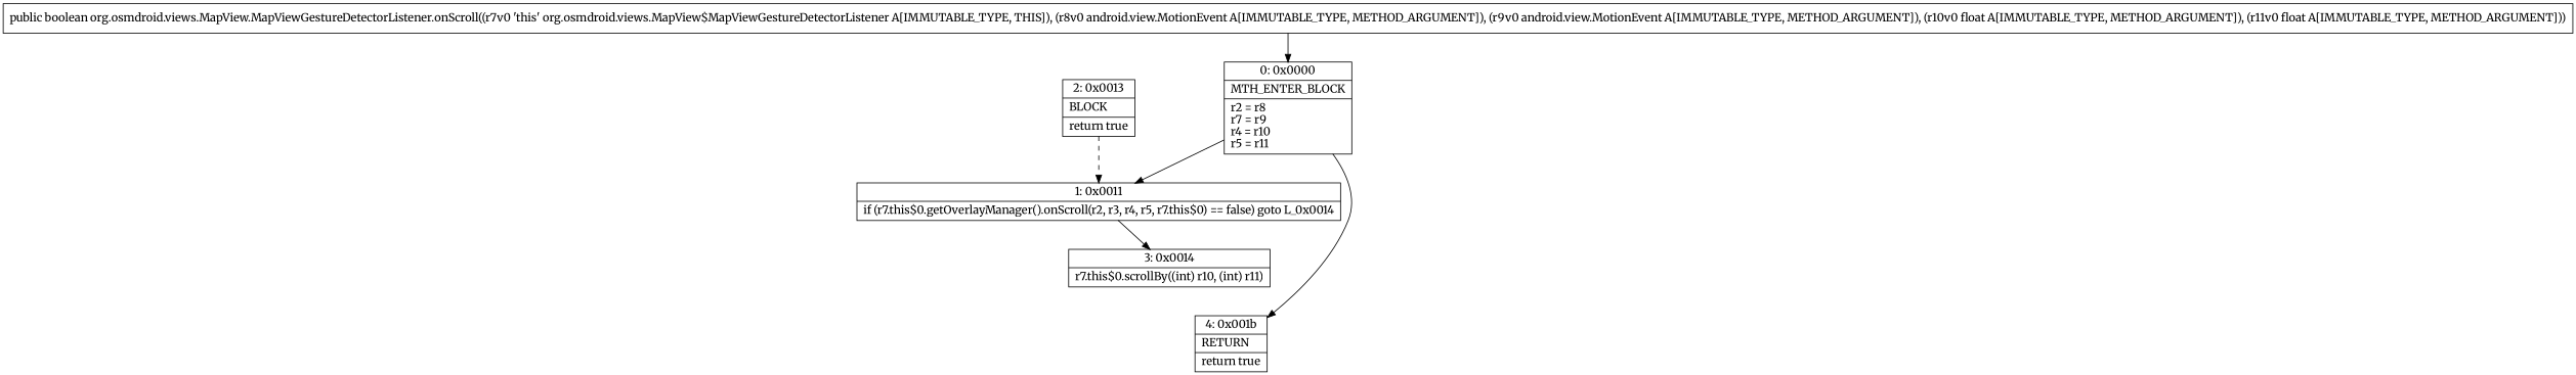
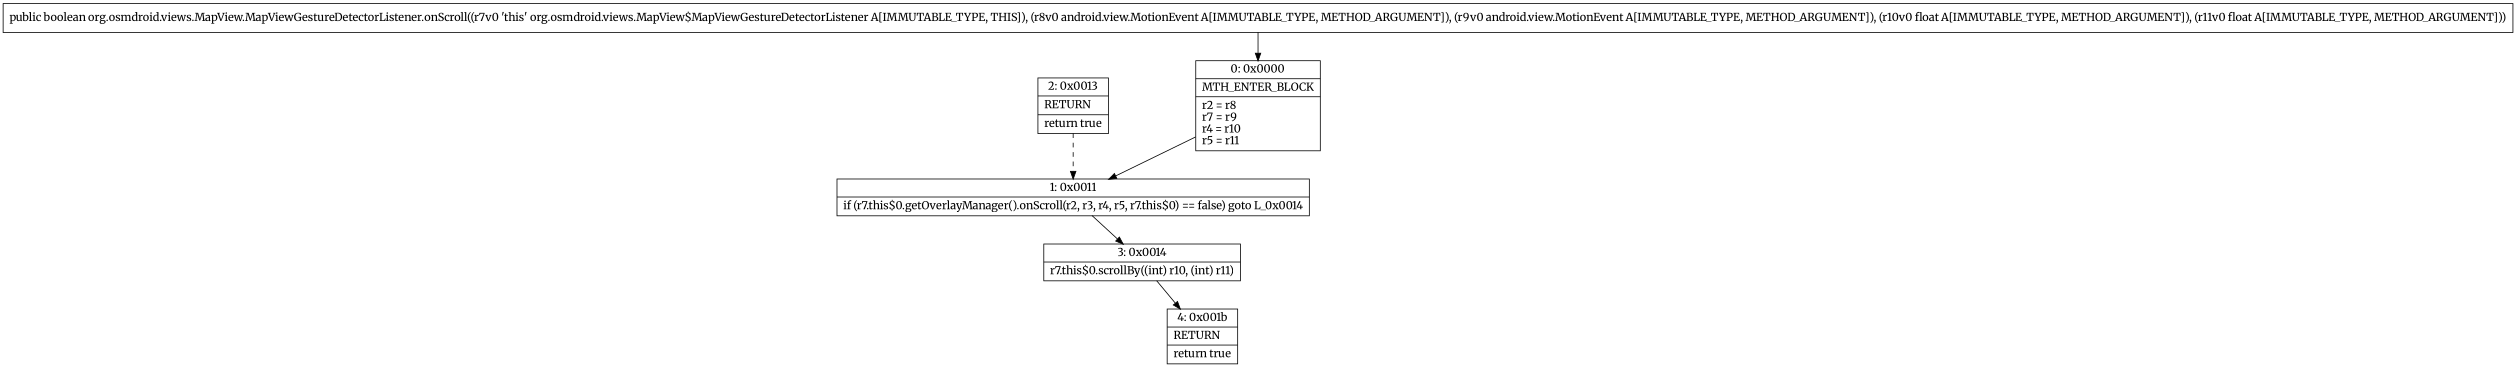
  digraph {
    fontname=Merriweather
    node [fontname=Merriweather shape=record]
    edge [fontname=Merriweather]
    n1 [label="{0\:\ 0x0000|MTH_ENTER_BLOCK\l|r2 = r8\lr7 = r9\lr4 = r10\lr5 = r11\l}"]
    n2 [label="{1\:\ 0x0011|if (r7.this$0.getOverlayManager().onScroll(r2, r3, r4, r5, r7.this$0) == false) goto L_0x0014\l}"]
    n3 [label="{3\:\ 0x0014|r7.this$0.scrollBy((int) r10, (int) r11)\l}"]
-   n4 [label="{2\:\ 0x0013|BLOCK\l|return true\l}"]
+   n4 [label="{2\:\ 0x0013|RETURN\l|return true\l}"]
    n5 [label="{4\:\ 0x001b|RETURN\l|return true\l}"]
    n6 [label="{public boolean org.osmdroid.views.MapView.MapViewGestureDetectorListener.onScroll((r7v0 'this' org.osmdroid.views.MapView$MapViewGestureDetectorListener A[IMMUTABLE_TYPE, THIS]), (r8v0 android.view.MotionEvent A[IMMUTABLE_TYPE, METHOD_ARGUMENT]), (r9v0 android.view.MotionEvent A[IMMUTABLE_TYPE, METHOD_ARGUMENT]), (r10v0 float A[IMMUTABLE_TYPE, METHOD_ARGUMENT]), (r11v0 float A[IMMUTABLE_TYPE, METHOD_ARGUMENT])) }"]
    n1 -> n2
    n2 -> n3
-   n1 -> n5
+   n3 -> n5
    n4 -> n2 [style=dashed]
    n6 -> n1
  }
